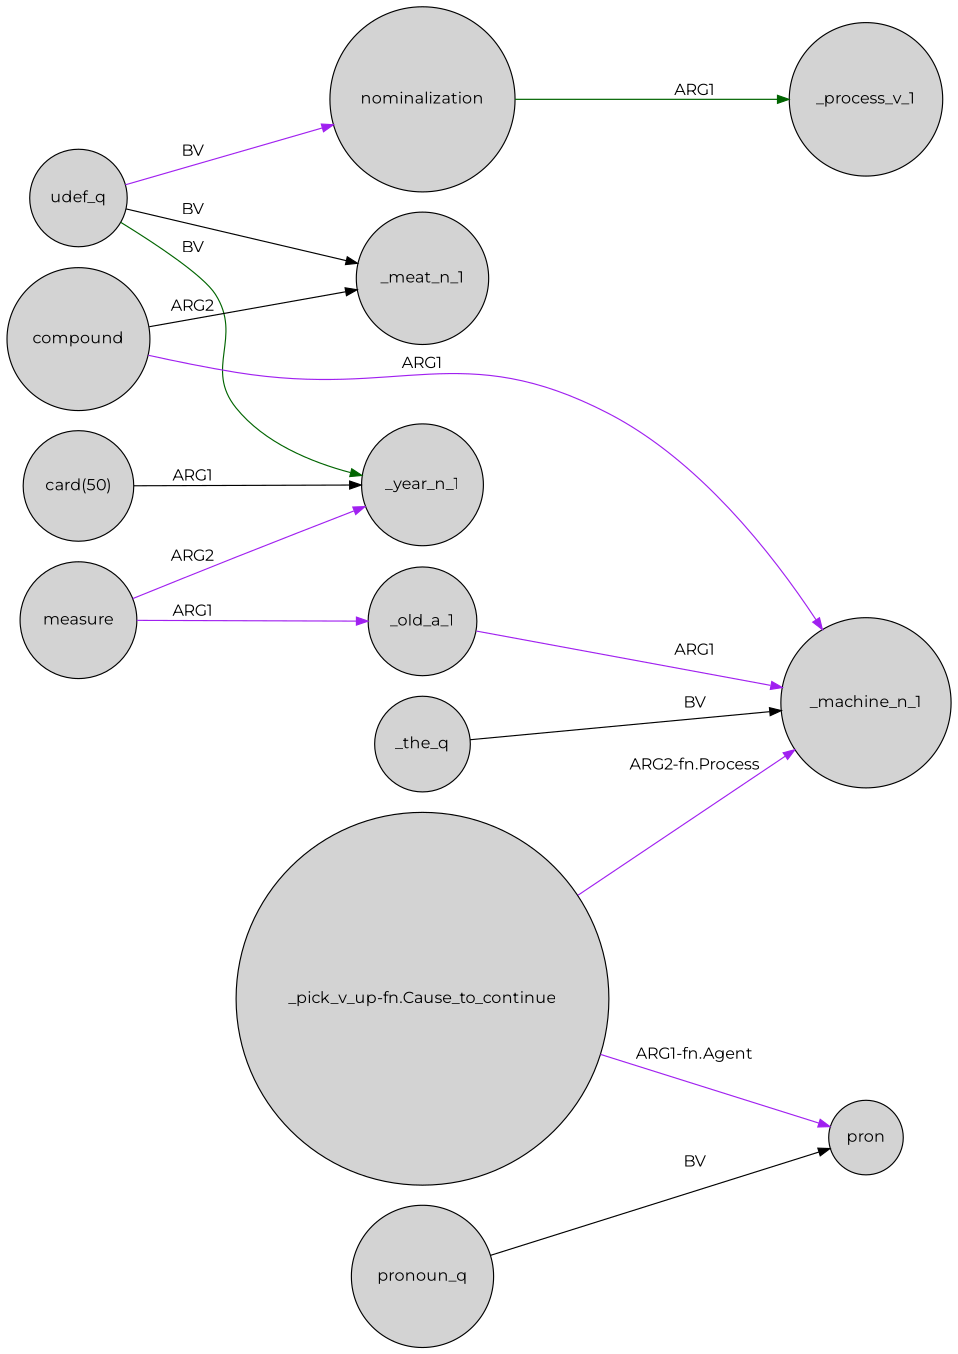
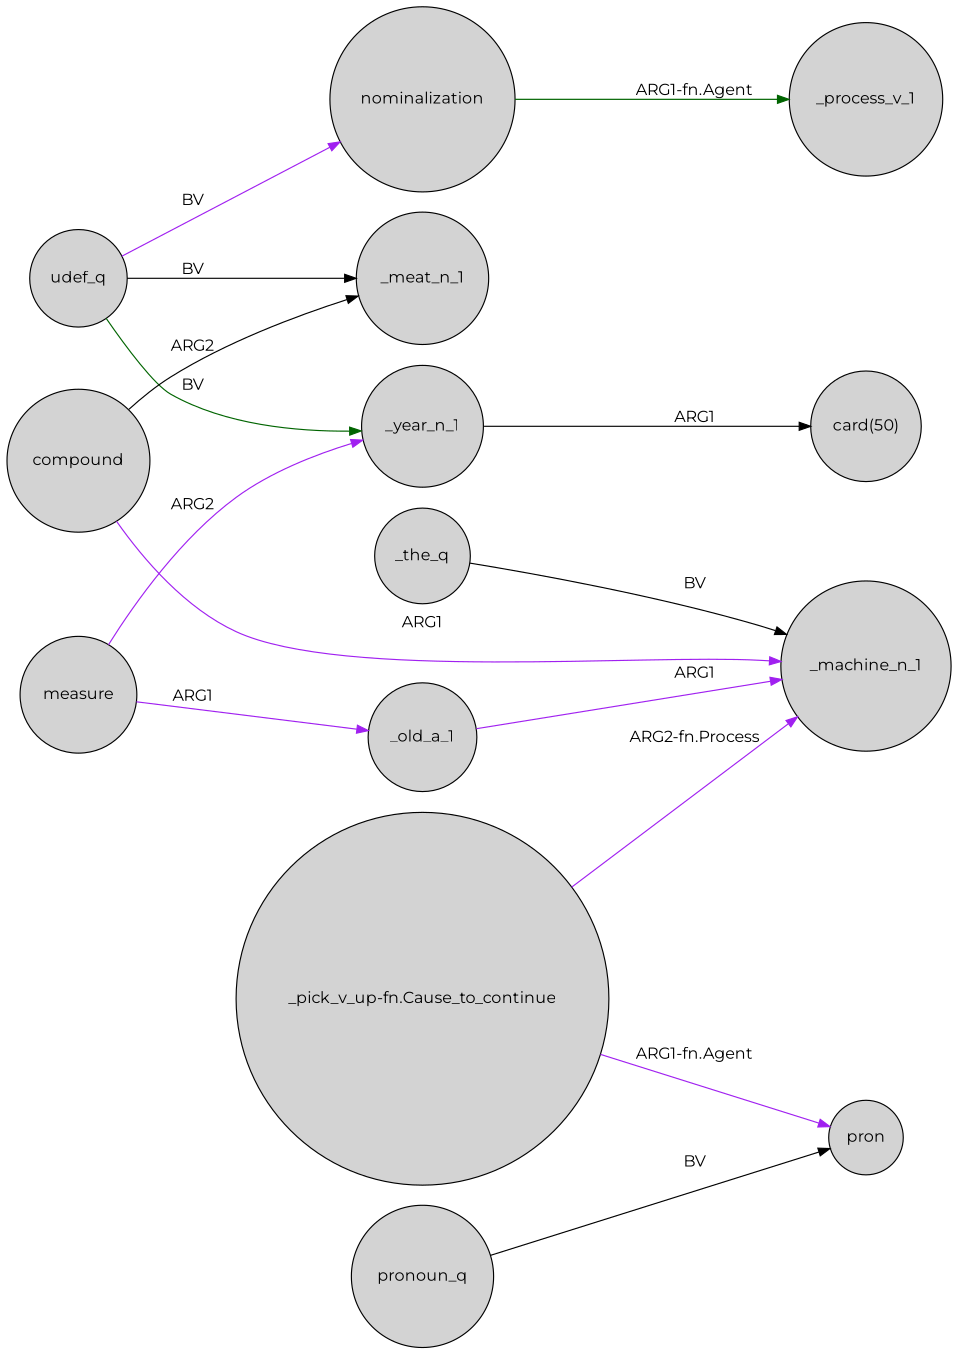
  digraph {
    fontname=Montserrat
    rankdir=LR
    node [fontname=Montserrat shape=circle style=filled]
    edge [color=purple fontname=Montserrat]
    udef_q
    _meat_n_1
    _year_n_1
    nominalization
    _process_v_1
    measure
    _old_a_1
    _machine_n_1
    compound
    "card(50)"
    _the_q
    "_pick_v_up-fn.Cause_to_continue"
    pron
    pronoun_q
    udef_q -> _meat_n_1 [color=black label=BV]
    udef_q -> _year_n_1 [color=darkgreen label=BV]
    udef_q -> nominalization [label=BV]
-   nominalization -> _process_v_1 [color=darkgreen label=ARG1]
+   nominalization -> _process_v_1 [color=darkgreen label="ARG1-fn.Agent"]
    measure -> _year_n_1 [label=ARG2]
    measure -> _old_a_1 [label=ARG1]
    _old_a_1 -> _machine_n_1 [label=ARG1]
    compound -> _meat_n_1 [color=black label=ARG2]
    compound -> _machine_n_1 [label=ARG1]
-   "card(50)" -> _year_n_1 [color=black label=ARG1]
+   _year_n_1 -> "card(50)" [color=black label=ARG1]
    _the_q -> _machine_n_1 [color=black label=BV]
    "_pick_v_up-fn.Cause_to_continue" -> _machine_n_1 [label="ARG2-fn.Process"]
    "_pick_v_up-fn.Cause_to_continue" -> pron [label="ARG1-fn.Agent"]
    pronoun_q -> pron [color=black label=BV]
  }
